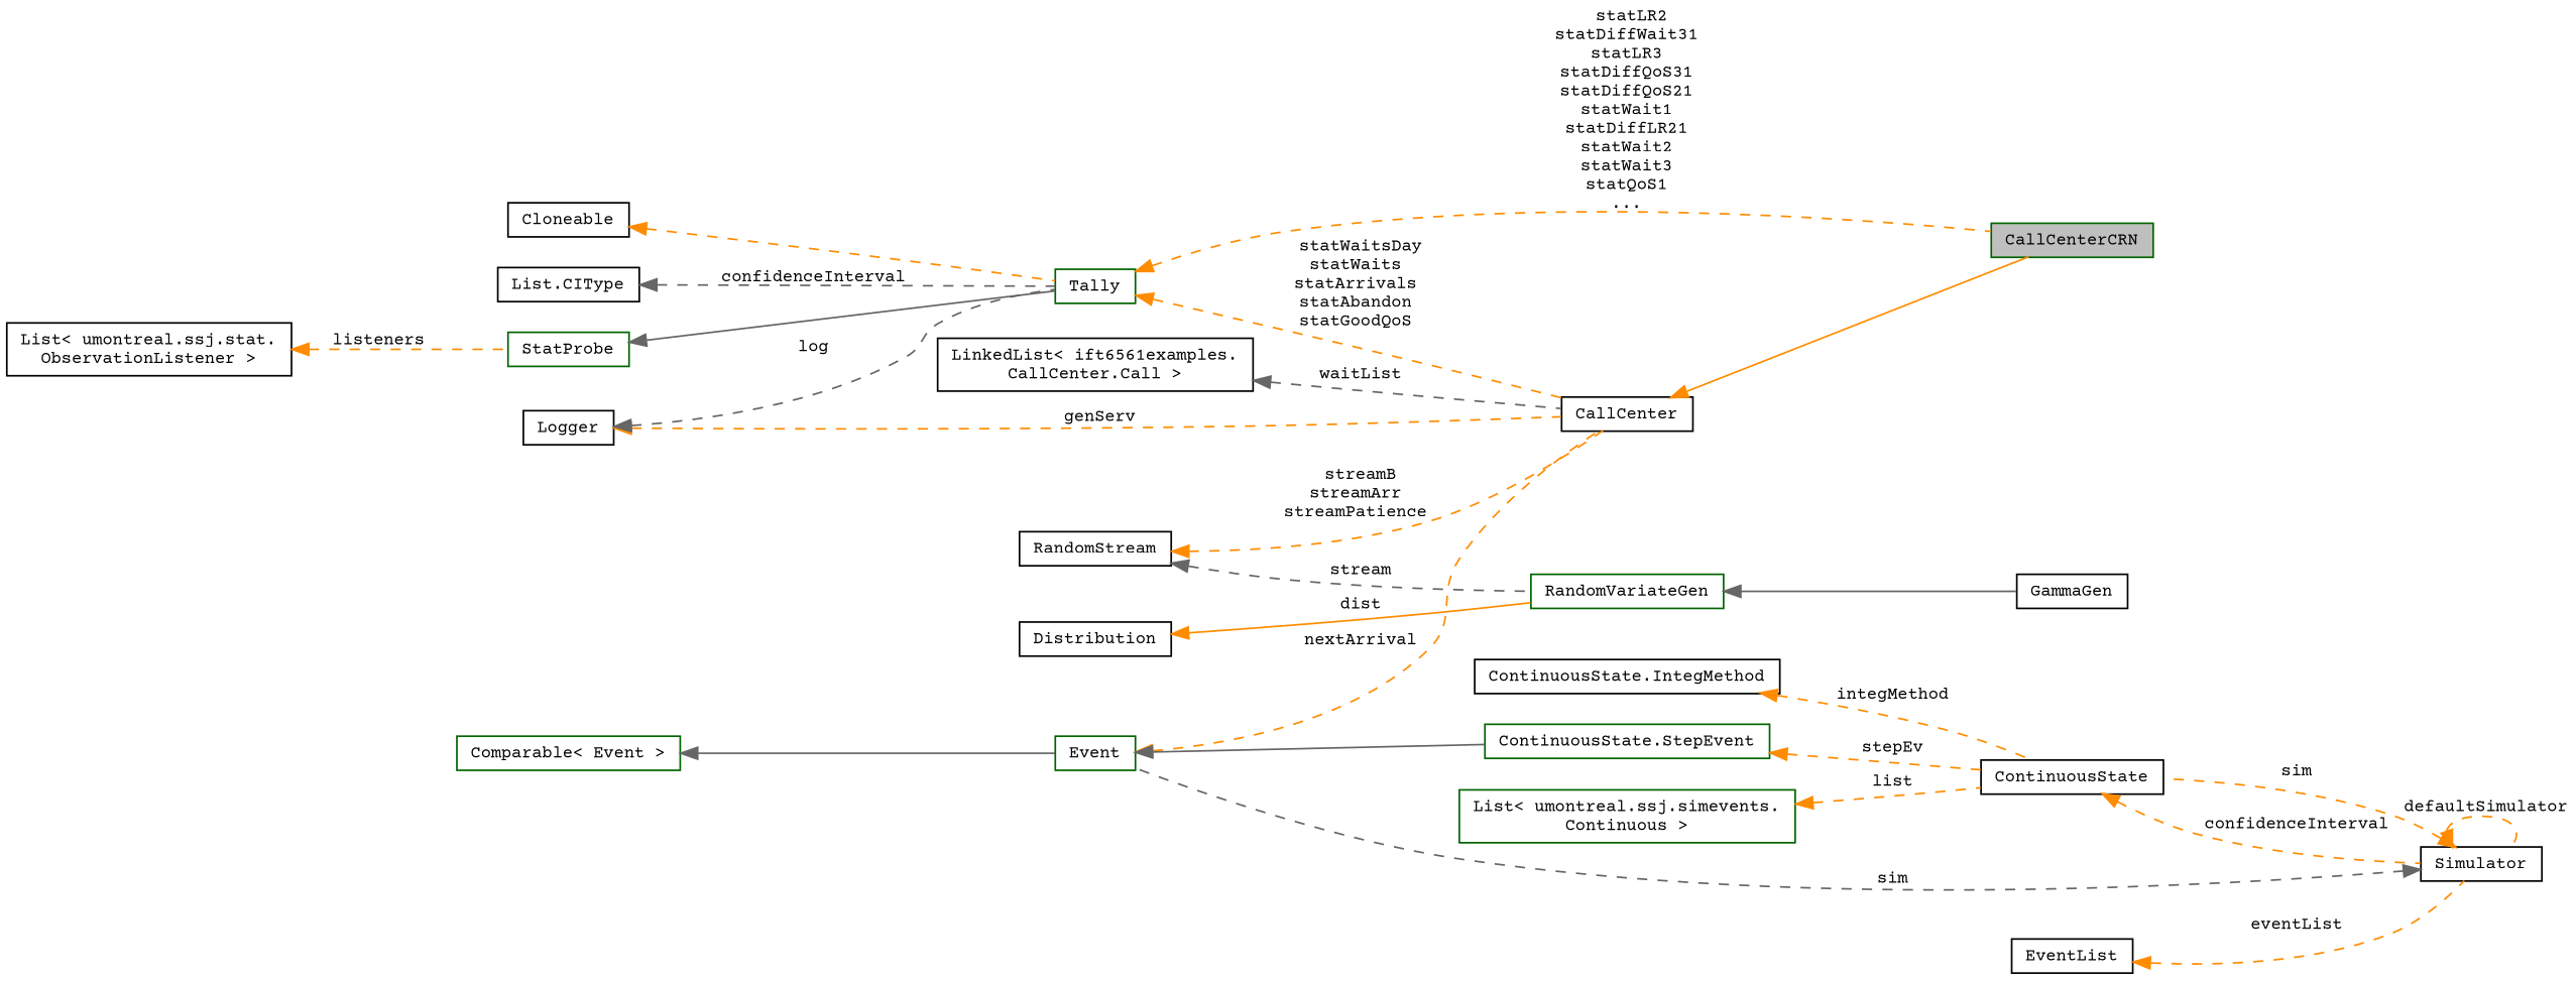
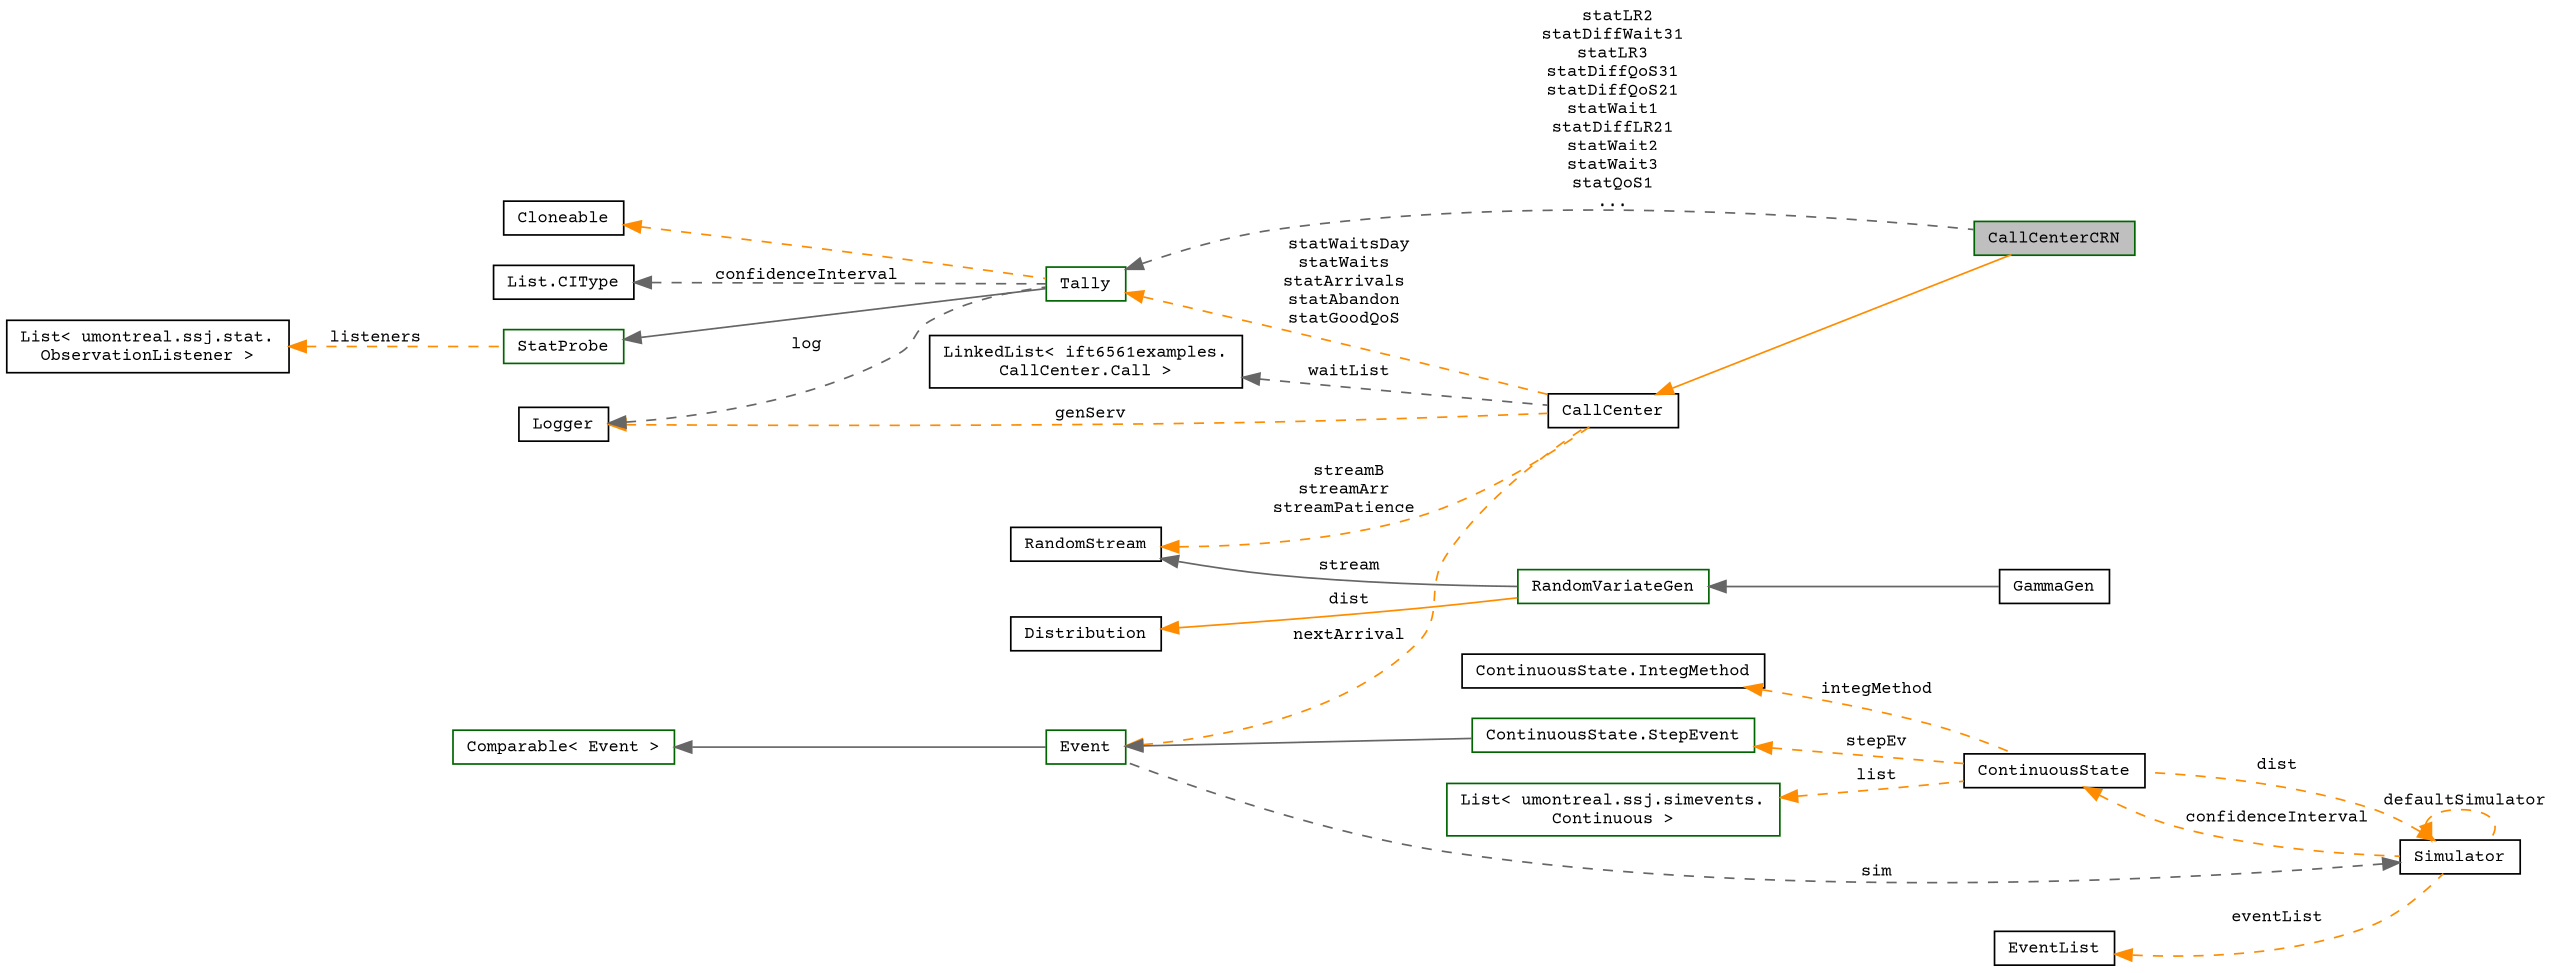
  digraph {
    fontname="Courier Prime"
    rankdir=LR
    node [color=black fontname="Courier Prime" fontsize=10 shape=record]
    edge [color=darkorange dir=back fontname="Courier Prime" fontsize=10 labelfontname=Helvetica labelfontsize=10 style=dashed]
    n1 [color=darkgreen fillcolor=grey75 fontcolor=black height=0.2 label=CallCenterCRN style=filled width=0.4]
    n2 [height=0.2 label=CallCenter width=0.4]
    n3 [color=darkgreen height=0.2 label=Tally width=0.4]
    n4 [color=darkgreen height=0.2 label=StatProbe width=0.4]
    n5 [height=0.2 label="List\< umontreal.ssj.stat.\lObservationListener \>" width=0.4]
    n6 [height=0.2 label=Cloneable width=0.4]
    n7 [height=0.2 label=Logger width=0.4]
    n8 [height=0.2 label="List.CIType" width=0.4]
    n9 [height=0.2 label=GammaGen width=0.4]
    n10 [color=darkgreen height=0.2 label=RandomVariateGen width=0.4]
    n11 [height=0.2 label=Distribution width=0.4]
    n12 [height=0.2 label=RandomStream width=0.4]
    n13 [color=darkgreen height=0.2 label=Event width=0.4]
    n14 [color=darkgreen height=0.2 label="ContinuousState.StepEvent" width=0.4]
    n15 [height=0.2 label=ContinuousState width=0.4]
    n16 [color=darkgreen height=0.2 label="Comparable\< Event \>" width=0.4]
    n17 [height=0.2 label=Simulator width=0.4]
    n18 [height=0.2 label=EventList width=0.4]
    n19 [height=0.2 label="ContinuousState.IntegMethod" width=0.4]
    n20 [color=darkgreen height=0.2 label="List\< umontreal.ssj.simevents.\lContinuous \>" width=0.4]
    n21 [height=0.2 label="LinkedList\< ift6561examples.\lCallCenter.Call \>" width=0.4]
    n2 -> n1 [style=solid]
-   n3 -> n1 [label=" statLR2\nstatDiffWait31\nstatLR3\nstatDiffQoS31\nstatDiffQoS21\nstatWait1\nstatDiffLR21\nstatWait2\nstatWait3\nstatQoS1\n..."]
+   n3 -> n1 [color=gray40 label=" statLR2\nstatDiffWait31\nstatLR3\nstatDiffQoS31\nstatDiffQoS21\nstatWait1\nstatDiffLR21\nstatWait2\nstatWait3\nstatQoS1\n..."]
    n3 -> n2 [label=" statWaitsDay\nstatWaits\nstatArrivals\nstatAbandon\nstatGoodQoS"]
    n4 -> n3 [color=gray40 style=solid]
    n5 -> n4 [label=" listeners"]
    n6 -> n3
    n7 -> n2 [label=" genServ"]
    n7 -> n3 [color=gray40 label=" log"]
    n8 -> n3 [color=gray40 label=" confidenceInterval"]
    n10 -> n9 [color=gray40 style=solid]
    n11 -> n10 [label=" dist" style=solid]
    n12 -> n2 [label=" streamB\nstreamArr\nstreamPatience"]
-   n12 -> n10 [color=gray40 label=" stream"]
+   n12 -> n10 [color=gray40 label=" stream" style=solid]
    n13 -> n2 [label=" nextArrival"]
    n13 -> n14 [color=gray40 style=solid]
    n14 -> n15 [label=" stepEv"]
    n15 -> n17 [label=" confidenceInterval"]
    n16 -> n13 [color=gray40 style=solid]
    n17 -> n13 [color=gray40 label=" sim"]
-   n17 -> n15 [label=" sim"]
+   n17 -> n15 [label=" dist"]
    n17 -> n17 [label=" defaultSimulator"]
    n18 -> n17 [label=" eventList"]
    n19 -> n15 [label=" integMethod"]
    n20 -> n15 [label=" list"]
    n21 -> n2 [color=gray40 label=" waitList"]
  }
